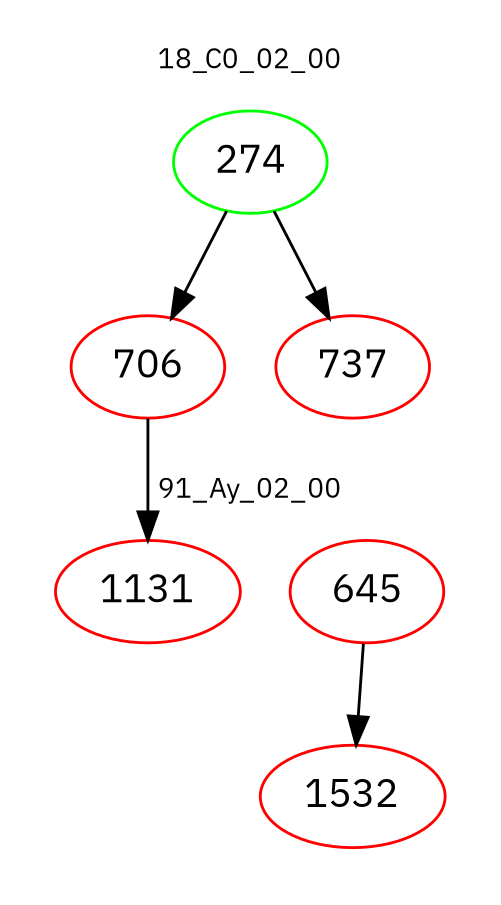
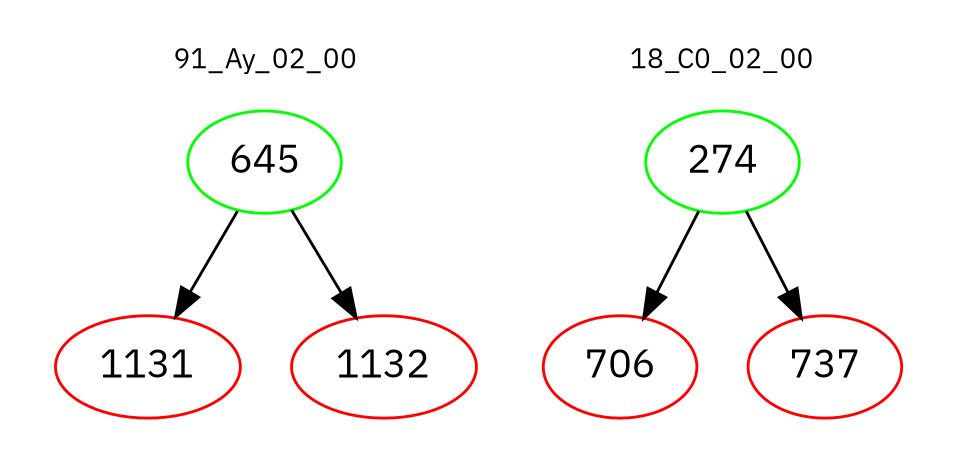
  digraph {
    fontname="IBM Plex Sans"
    node [color=red fontname="IBM Plex Sans"]
    edge [color=black fontname="IBM Plex Sans"]
-   n1 [label=645]
+   n1 [color=green label=645]
    n2 [label=1131]
-   n3 [label=1532]
+   n3 [label=1132]
    n4 [color=green label=274]
    n5 [label=706]
    n6 [label=737]
    subgraph cluster_1 {
      color=white
      fontsize=10
      label="91_Ay_02_00"
      n1
      n2
      n3
    }
    subgraph cluster_2 {
      color=white
      fontsize=10
      label="18_C0_02_00"
      n4
      n5
      n6
    }
-   n5 -> n2
+   n1 -> n2
    n1 -> n3
    n4 -> n5
    n4 -> n6
  }
